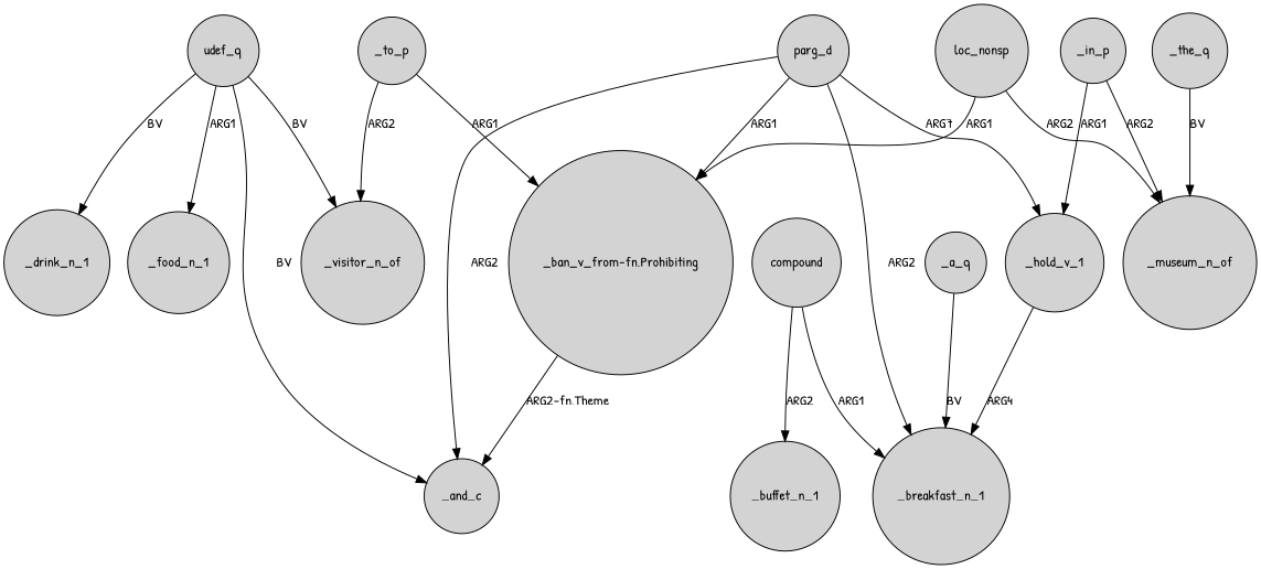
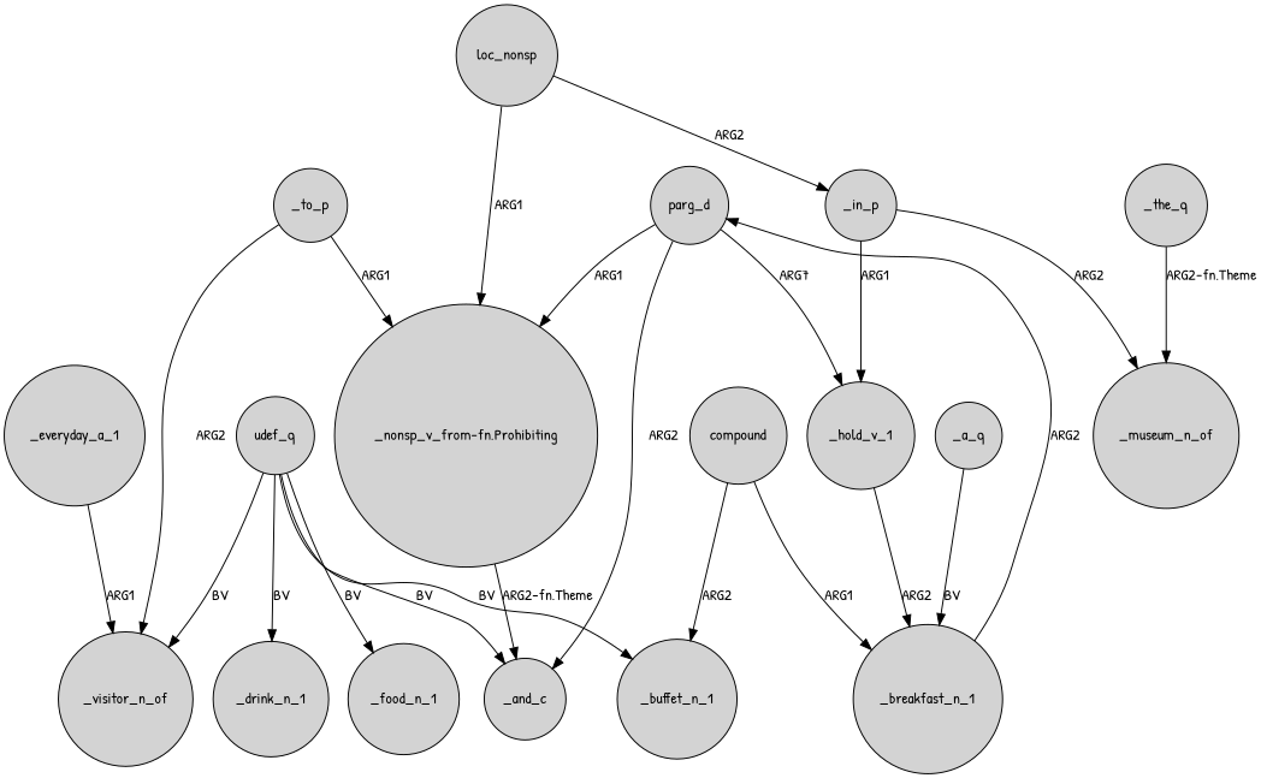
  digraph {
    fontname="Patrick Hand"
    node [fontname="Patrick Hand" shape=circle style=filled]
    edge [fontname="Patrick Hand"]
    udef_q
    _drink_n_1
    _visitor_n_of
    _food_n_1
    _and_c
    _buffet_n_1
    compound
    _breakfast_n_1
+   _everyday_a_1
    _to_p
-   "_ban_v_from-fn.Prohibiting"
+   "_ban_v_from-fn.Prohibiting" [label="_nonsp_v_from-fn.Prohibiting"]
    parg_d
    _hold_v_1
    loc_nonsp
    _museum_n_of
    _a_q
    _the_q
    _in_p
    udef_q -> _drink_n_1 [label=BV]
    udef_q -> _visitor_n_of [label=BV]
-   udef_q -> _food_n_1 [label=ARG1]
+   udef_q -> _food_n_1 [label=BV]
    udef_q -> _and_c [label=BV]
+   udef_q -> _buffet_n_1 [label=BV]
    compound -> _buffet_n_1 [label=ARG2]
    compound -> _breakfast_n_1 [label=ARG1]
+   _everyday_a_1 -> _visitor_n_of [label=ARG1]
    _to_p -> _visitor_n_of [label=ARG2]
    _to_p -> "_ban_v_from-fn.Prohibiting" [label=ARG1]
    "_ban_v_from-fn.Prohibiting" -> _and_c [label="ARG2-fn.Theme"]
    parg_d -> _and_c [label=ARG2]
-   parg_d -> _breakfast_n_1 [label=ARG2]
+   _breakfast_n_1 -> parg_d [label=ARG2]
    parg_d -> "_ban_v_from-fn.Prohibiting" [label=ARG1]
    parg_d -> _hold_v_1 [label=ARG7]
-   _hold_v_1 -> _breakfast_n_1 [label=ARG4]
+   _hold_v_1 -> _breakfast_n_1 [label=ARG2]
    loc_nonsp -> "_ban_v_from-fn.Prohibiting" [label=ARG1]
-   loc_nonsp -> _museum_n_of [label=ARG2]
+   loc_nonsp -> _in_p [label=ARG2]
    _a_q -> _breakfast_n_1 [label=BV]
-   _the_q -> _museum_n_of [label=BV]
+   _the_q -> _museum_n_of [label="ARG2-fn.Theme"]
    _in_p -> _hold_v_1 [label=ARG1]
    _in_p -> _museum_n_of [label=ARG2]
  }
